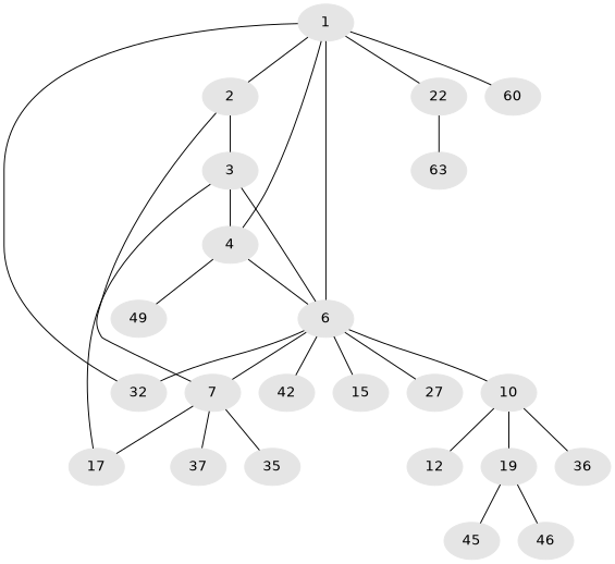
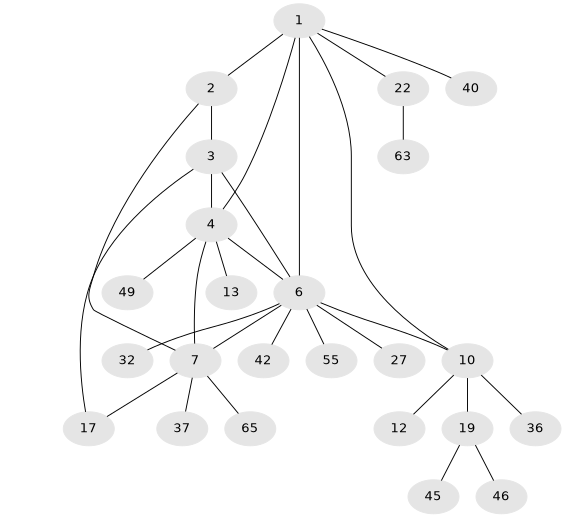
  graph {
    fontname="DejaVu Sans"
    node [color=gray90 fontname="DejaVu Sans" style=filled]
    edge [fontname="DejaVu Sans"]
    1
    2
    4 [super="+11+5"]
    6 [super="+34+9"]
    22
    32 [super="+44"]
-   40 [label=60]
+   40
    3
    7 [super="+29+26+8"]
+   13
    49
    10
-   15
+   15 [label=55]
    27
    42
    n16 [label=63]
    17
-   35
+   35 [label=65]
    37
    12 [super="+14+48+43"]
    19
    36
    45
    46
    1 -- 2
    1 -- 4
    1 -- 6 [weight=2]
    1 -- 22
-   1 -- 32
+   1 -- 10
    1 -- 40
    2 -- 3
    2 -- 7
    4 -- 6
+   4 -- 7
+   4 -- 13
    4 -- 49
    6 -- 32
    6 -- 7 [weight=4]
    6 -- 10
    6 -- 15
    6 -- 27
    6 -- 42
    22 -- n16
    3 -- 4
    3 -- 6
    3 -- 17
    7 -- 17
    7 -- 35
    7 -- 37
    10 -- 12
    10 -- 19
    10 -- 36
    19 -- 45
    19 -- 46
  }
